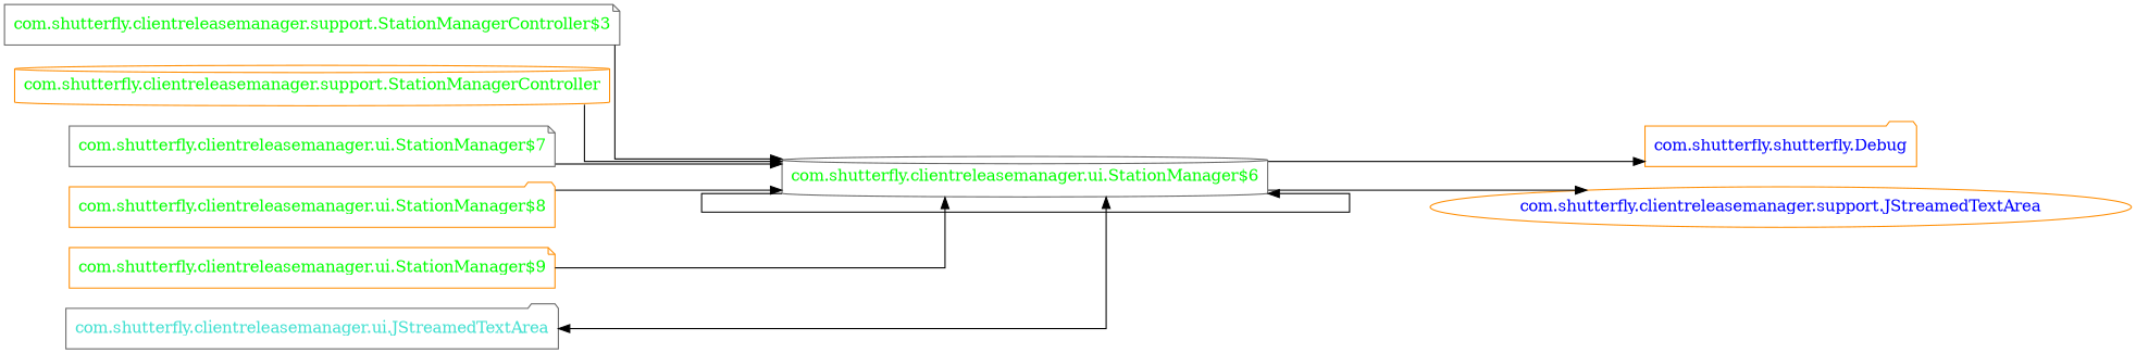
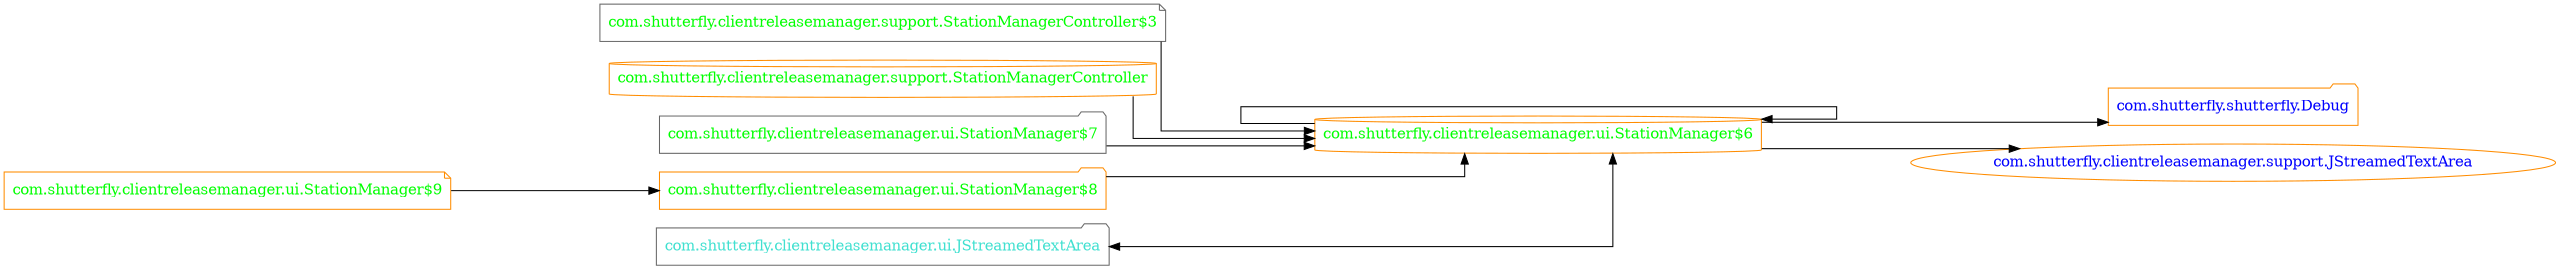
  digraph {
    concentrate=true
    rankdir=LR
    ranksep=2.0
    splines=ortho
    node [color=darkorange fontcolor=green shape=folder]
-   "com.shutterfly.clientreleasemanager.ui.StationManager$6" [color=gray40 shape=cylinder]
+   "com.shutterfly.clientreleasemanager.ui.StationManager$6" [shape=cylinder]
    n2 [fontcolor=blue label="com.shutterfly.shutterfly.Debug"]
    "com.shutterfly.clientreleasemanager.support.JStreamedTextArea" [fontcolor=blue shape=ellipse]
    "com.shutterfly.clientreleasemanager.support.StationManagerController$3" [color=gray40 shape=note]
    "com.shutterfly.clientreleasemanager.support.StationManagerController" [shape=cylinder]
-   "com.shutterfly.clientreleasemanager.ui.StationManager$7" [color=gray40 shape=note]
+   "com.shutterfly.clientreleasemanager.ui.StationManager$7" [color=gray40]
    "com.shutterfly.clientreleasemanager.ui.StationManager$8"
    "com.shutterfly.clientreleasemanager.ui.StationManager$9" [shape=note]
    n9 [color=gray40 fontcolor=turquoise label="com.shutterfly.clientreleasemanager.ui.JStreamedTextArea"]
    "com.shutterfly.clientreleasemanager.ui.StationManager$6" -> "com.shutterfly.clientreleasemanager.ui.StationManager$6"
    "com.shutterfly.clientreleasemanager.ui.StationManager$6" -> n2
    "com.shutterfly.clientreleasemanager.ui.StationManager$6" -> "com.shutterfly.clientreleasemanager.support.JStreamedTextArea"
    "com.shutterfly.clientreleasemanager.support.StationManagerController$3" -> "com.shutterfly.clientreleasemanager.ui.StationManager$6"
    "com.shutterfly.clientreleasemanager.support.StationManagerController" -> "com.shutterfly.clientreleasemanager.ui.StationManager$6"
    "com.shutterfly.clientreleasemanager.ui.StationManager$7" -> "com.shutterfly.clientreleasemanager.ui.StationManager$6"
    "com.shutterfly.clientreleasemanager.ui.StationManager$8" -> "com.shutterfly.clientreleasemanager.ui.StationManager$6"
-   "com.shutterfly.clientreleasemanager.ui.StationManager$9" -> "com.shutterfly.clientreleasemanager.ui.StationManager$6"
+   "com.shutterfly.clientreleasemanager.ui.StationManager$9" -> "com.shutterfly.clientreleasemanager.ui.StationManager$8"
    n9 -> "com.shutterfly.clientreleasemanager.ui.StationManager$6" [dir=both]
  }
